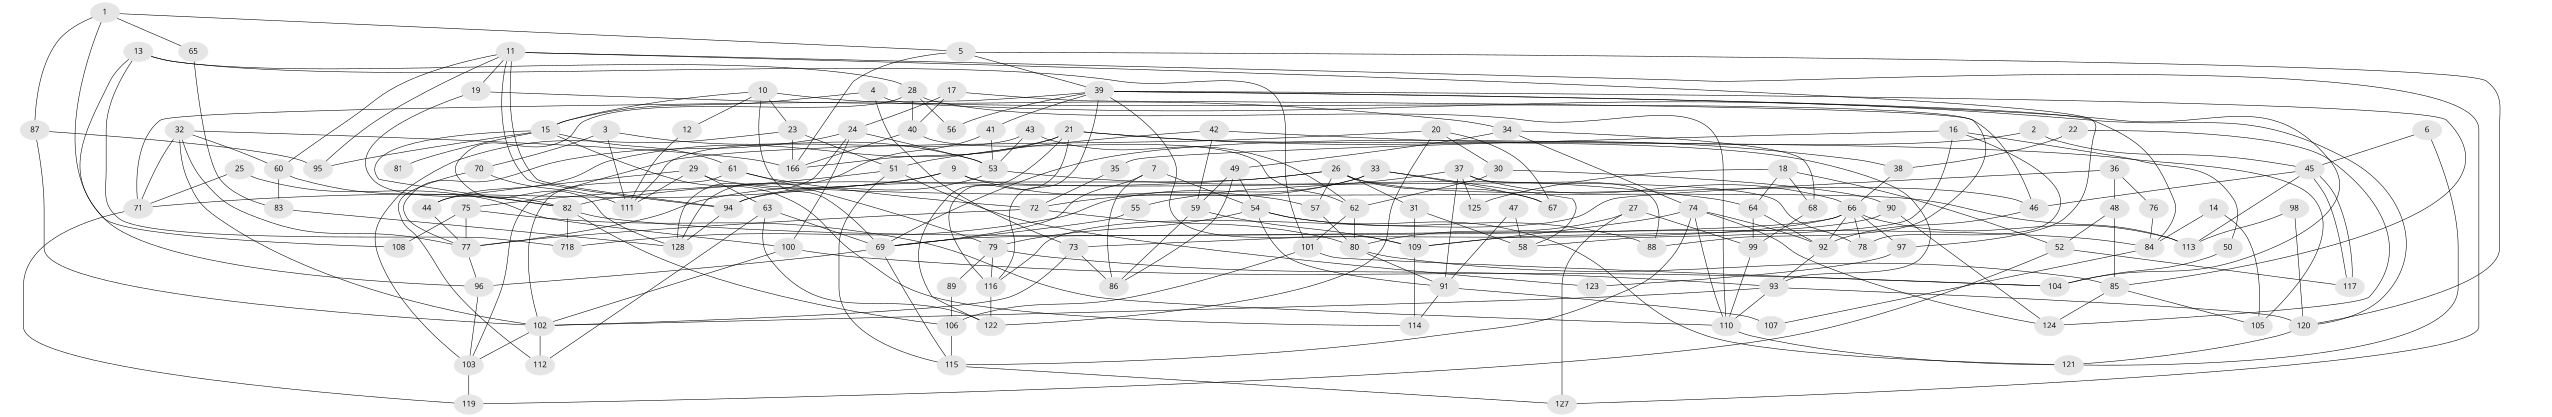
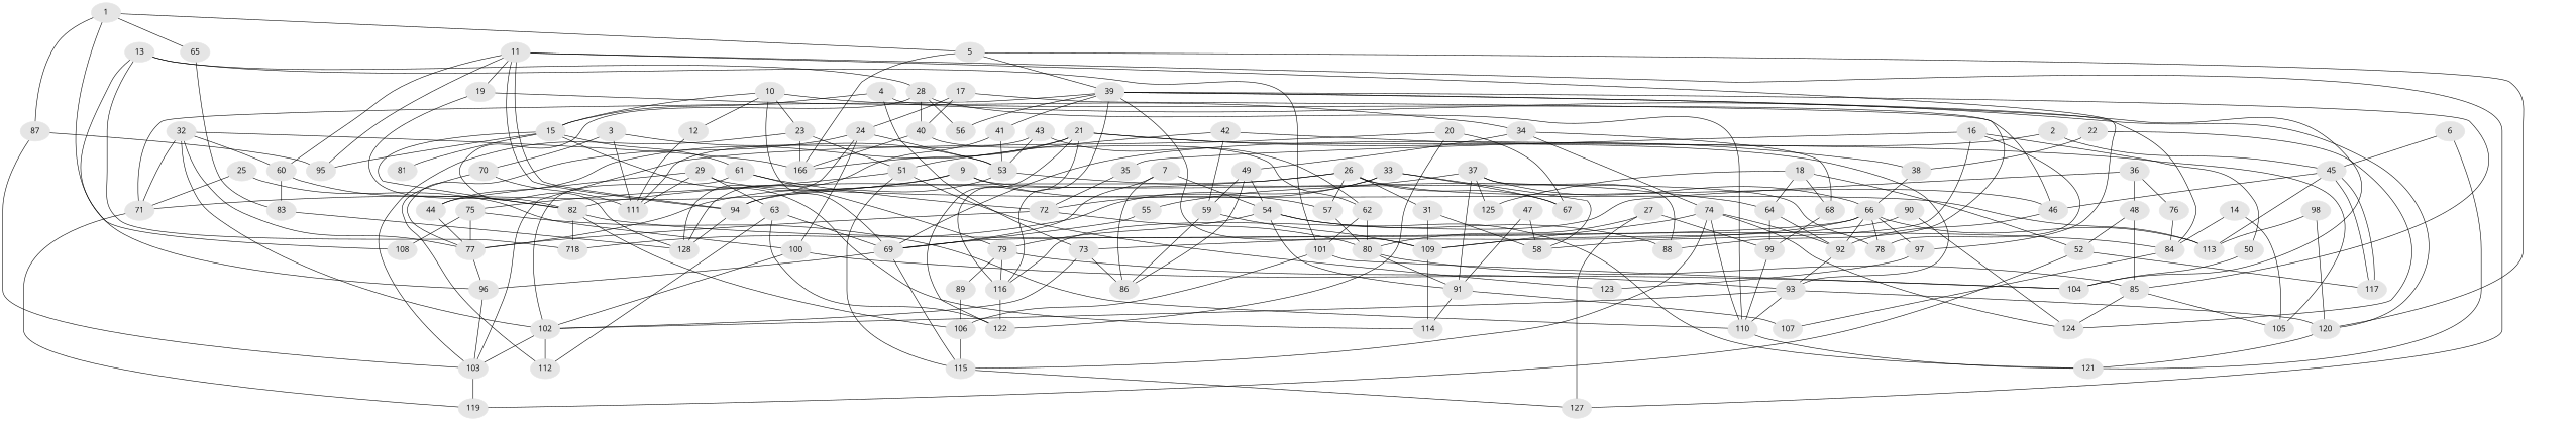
  graph {
    fontname="Open Sans"
    node [color=gray90 fontname="Open Sans" style=filled]
    edge [fontname="Open Sans"]
    1
    5
    65
    87
    108
    39
    120
    n8 [label=166]
    83
    95
    103
    2
    45
    69
    46
    113
    117
    96
    115
    3
    53
    70
    111
    94
    64
    112
    4
    15
    73
    61
    81
    114
    82
    92
    86
    102
    84
    71
    116
    56
    109
    41
    85
    104
    121
    6
    7
    54
    88
    91
    79
    18
    52
    68
    125
    25
    100
    107
    9
    57
    77
    78
    80
    119
    10
    12
    23
    51
    11
    19
    60
    97
    127
    34
    128
    123
    13
    28
    101
    n80 [label=718]
    40
    110
    106
    14
    105
    72
    16
    35
    50
    58
    17
    24
    62
    99
    49
    74
    20
-   30
    67
    122
    90
    21
    38
    44
    93
    66
    22
    124
    75
    26
    31
    27
    29
    63
    32
    33
    59
    36
    48
    76
    37
    55
    42
    43
    47
    89
    98
    1 -- 5
    1 -- 65
    1 -- 87
    1 -- 108
    5 -- 39
    5 -- 120
    5 -- n8
    65 -- 83
    87 -- 95
-   87 -- 102
+   87 -- 103
    39 -- 84
    39 -- 71
    39 -- 116
    39 -- 56
    39 -- 109
    39 -- 41
    39 -- 85
    39 -- 104
    120 -- 121
    83 -- 128
    103 -- 119
    2 -- 45
    2 -- 69
    45 -- 46
    45 -- 113
    45 -- 117
    45 -- 117
    69 -- 96
    69 -- 115
    46 -- 92
    96 -- 103
    115 -- 127
    3 -- 53
    3 -- 70
    3 -- 111
    53 -- 94
    53 -- 64
    70 -- 111
    70 -- 112
    94 -- 128
    64 -- 92
    64 -- 99
    4 -- 46
    4 -- 15
    4 -- 73
    15 -- 95
    15 -- 61
    15 -- 81
    15 -- 114
    15 -- 82
    73 -- 86
    73 -- 102
    61 -- 102
    61 -- 79
    61 -- 72
    82 -- 84
    82 -- n80
    82 -- 106
    92 -- 93
    102 -- 103
    102 -- 112
    84 -- 107
    71 -- 119
    116 -- 122
    109 -- 114
    41 -- 53
    41 -- 128
    85 -- 105
    85 -- 124
    6 -- 45
    6 -- 121
    7 -- 69
    7 -- 86
    7 -- 54
    54 -- 121
    54 -- 88
    54 -- 91
    54 -- 79
    91 -- 114
    91 -- 107
    79 -- 116
    79 -- 93
    79 -- 89
    18 -- 64
    18 -- 52
    18 -- 68
    18 -- 125
    52 -- 117
    52 -- 119
    68 -- 99
    25 -- 71
    25 -- 100
    100 -- 102
    100 -- 104
    9 -- 71
    9 -- 57
    9 -- 77
    9 -- 78
    57 -- 80
    77 -- 96
    80 -- 85
    80 -- 91
    10 -- 120
    10 -- 69
    10 -- 15
    10 -- 12
    10 -- 23
    12 -- 111
    23 -- n8
    23 -- 103
    23 -- 51
    51 -- 115
    51 -- 123
    51 -- 75
    11 -- 95
    11 -- 94
    11 -- 94
    11 -- 19
    11 -- 60
    11 -- 97
    11 -- 127
    19 -- 82
    19 -- 34
    60 -- 83
    60 -- 82
    97 -- 123
    34 -- 68
    34 -- 49
    34 -- 74
    13 -- 96
    13 -- 28
    13 -- 101
    13 -- n80
    28 -- 56
    28 -- 128
    28 -- 40
    28 -- 110
    101 -- 104
    101 -- 106
    40 -- n8
    40 -- 62
    110 -- 121
    106 -- 115
    14 -- 84
    14 -- 105
    72 -- 77
    72 -- 80
    16 -- 78
    16 -- 35
    16 -- 50
    16 -- 58
    35 -- 72
    50 -- 104
    17 -- 88
    17 -- 40
    17 -- 24
    24 -- 53
    24 -- 100
    24 -- 77
    24 -- 128
    62 -- 80
    62 -- 101
    99 -- 110
    49 -- 86
    49 -- 54
    49 -- 59
    74 -- 115
    74 -- 92
    74 -- 109
    74 -- 110
    74 -- 124
    20 -- 103
-   20 -- 30
    20 -- 67
    20 -- 122
-   30 -- 62
-   30 -- 90
    90 -- 109
    90 -- 124
    21 -- n8
    21 -- 116
    21 -- 122
    21 -- 38
    21 -- 44
    21 -- 93
    38 -- 66
    44 -- 77
    93 -- 120
    93 -- 102
    93 -- 110
    66 -- 69
    66 -- 113
    66 -- 73
    66 -- 92
    66 -- 78
    66 -- 97
    22 -- 38
    22 -- 124
    75 -- 108
    75 -- 77
    75 -- 110
    26 -- 46
    26 -- 94
    26 -- 82
    26 -- 57
    26 -- 67
    26 -- 31
    31 -- 109
    31 -- 58
    27 -- 80
    27 -- 127
    27 -- 99
    29 -- 113
    29 -- 111
    29 -- 44
    29 -- 63
    63 -- 69
    63 -- 112
    63 -- 122
    32 -- n8
    32 -- 102
    32 -- 71
    32 -- 77
    32 -- 60
    33 -- n80
    33 -- 72
    33 -- 58
    33 -- 67
    59 -- 86
    59 -- 109
    36 -- 116
    36 -- 48
    36 -- 76
    48 -- 85
    48 -- 52
    76 -- 84
    37 -- 88
    37 -- 91
    37 -- 125
    37 -- 66
    37 -- 55
    55 -- 69
    42 -- 51
    42 -- 105
    42 -- 59
    43 -- 53
    43 -- 111
    43 -- 62
    47 -- 91
    47 -- 58
    89 -- 106
    98 -- 120
    98 -- 113
  }
